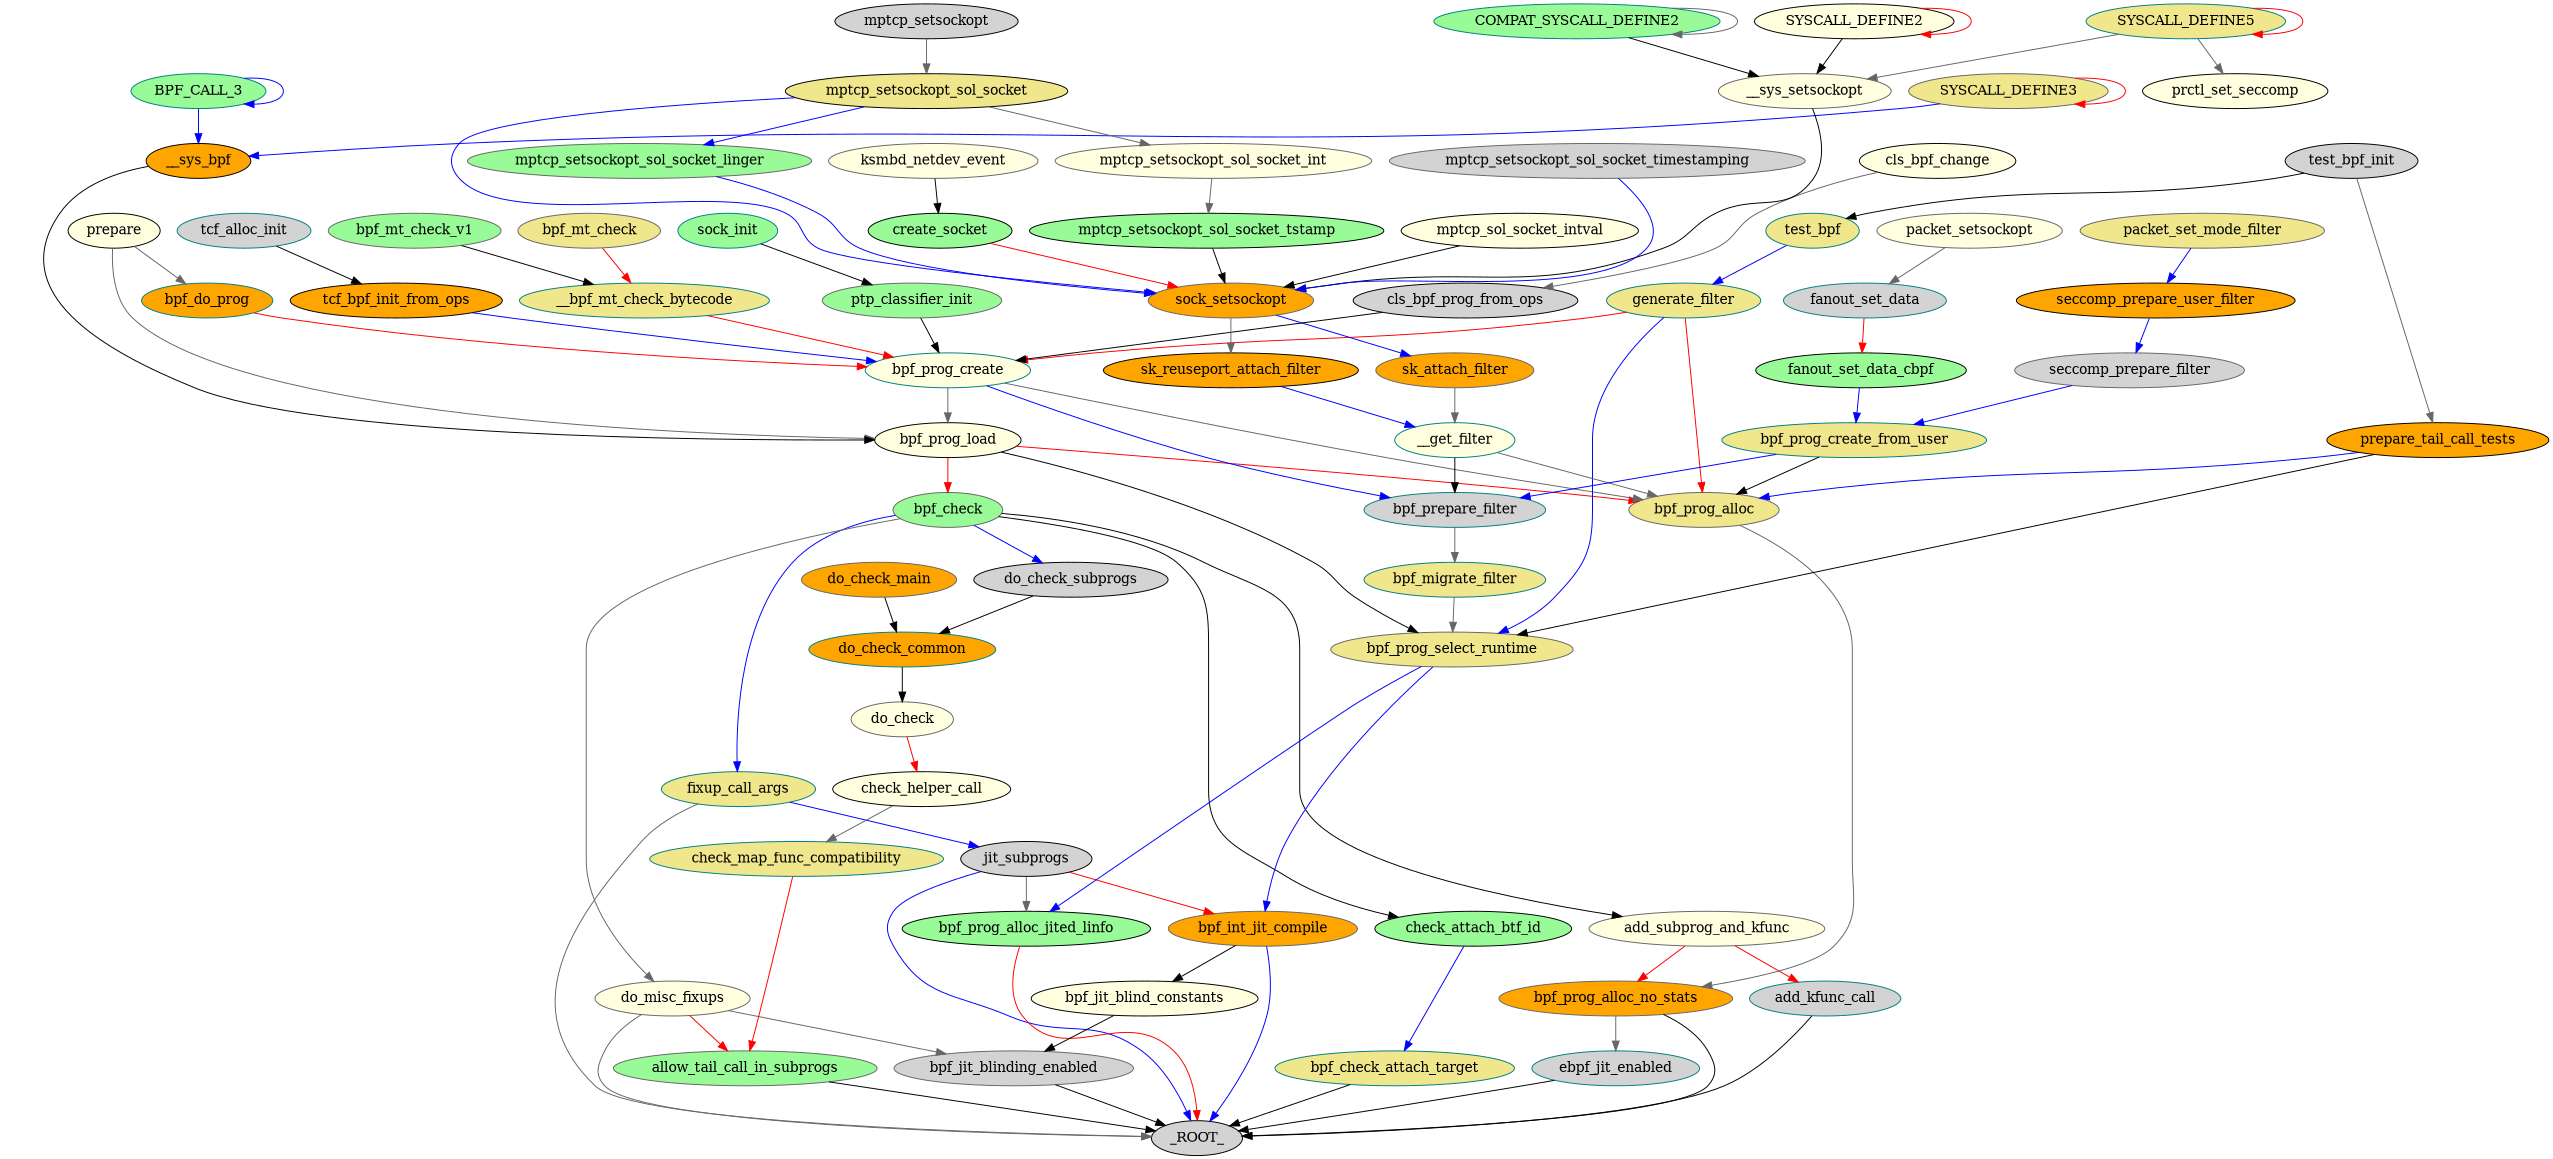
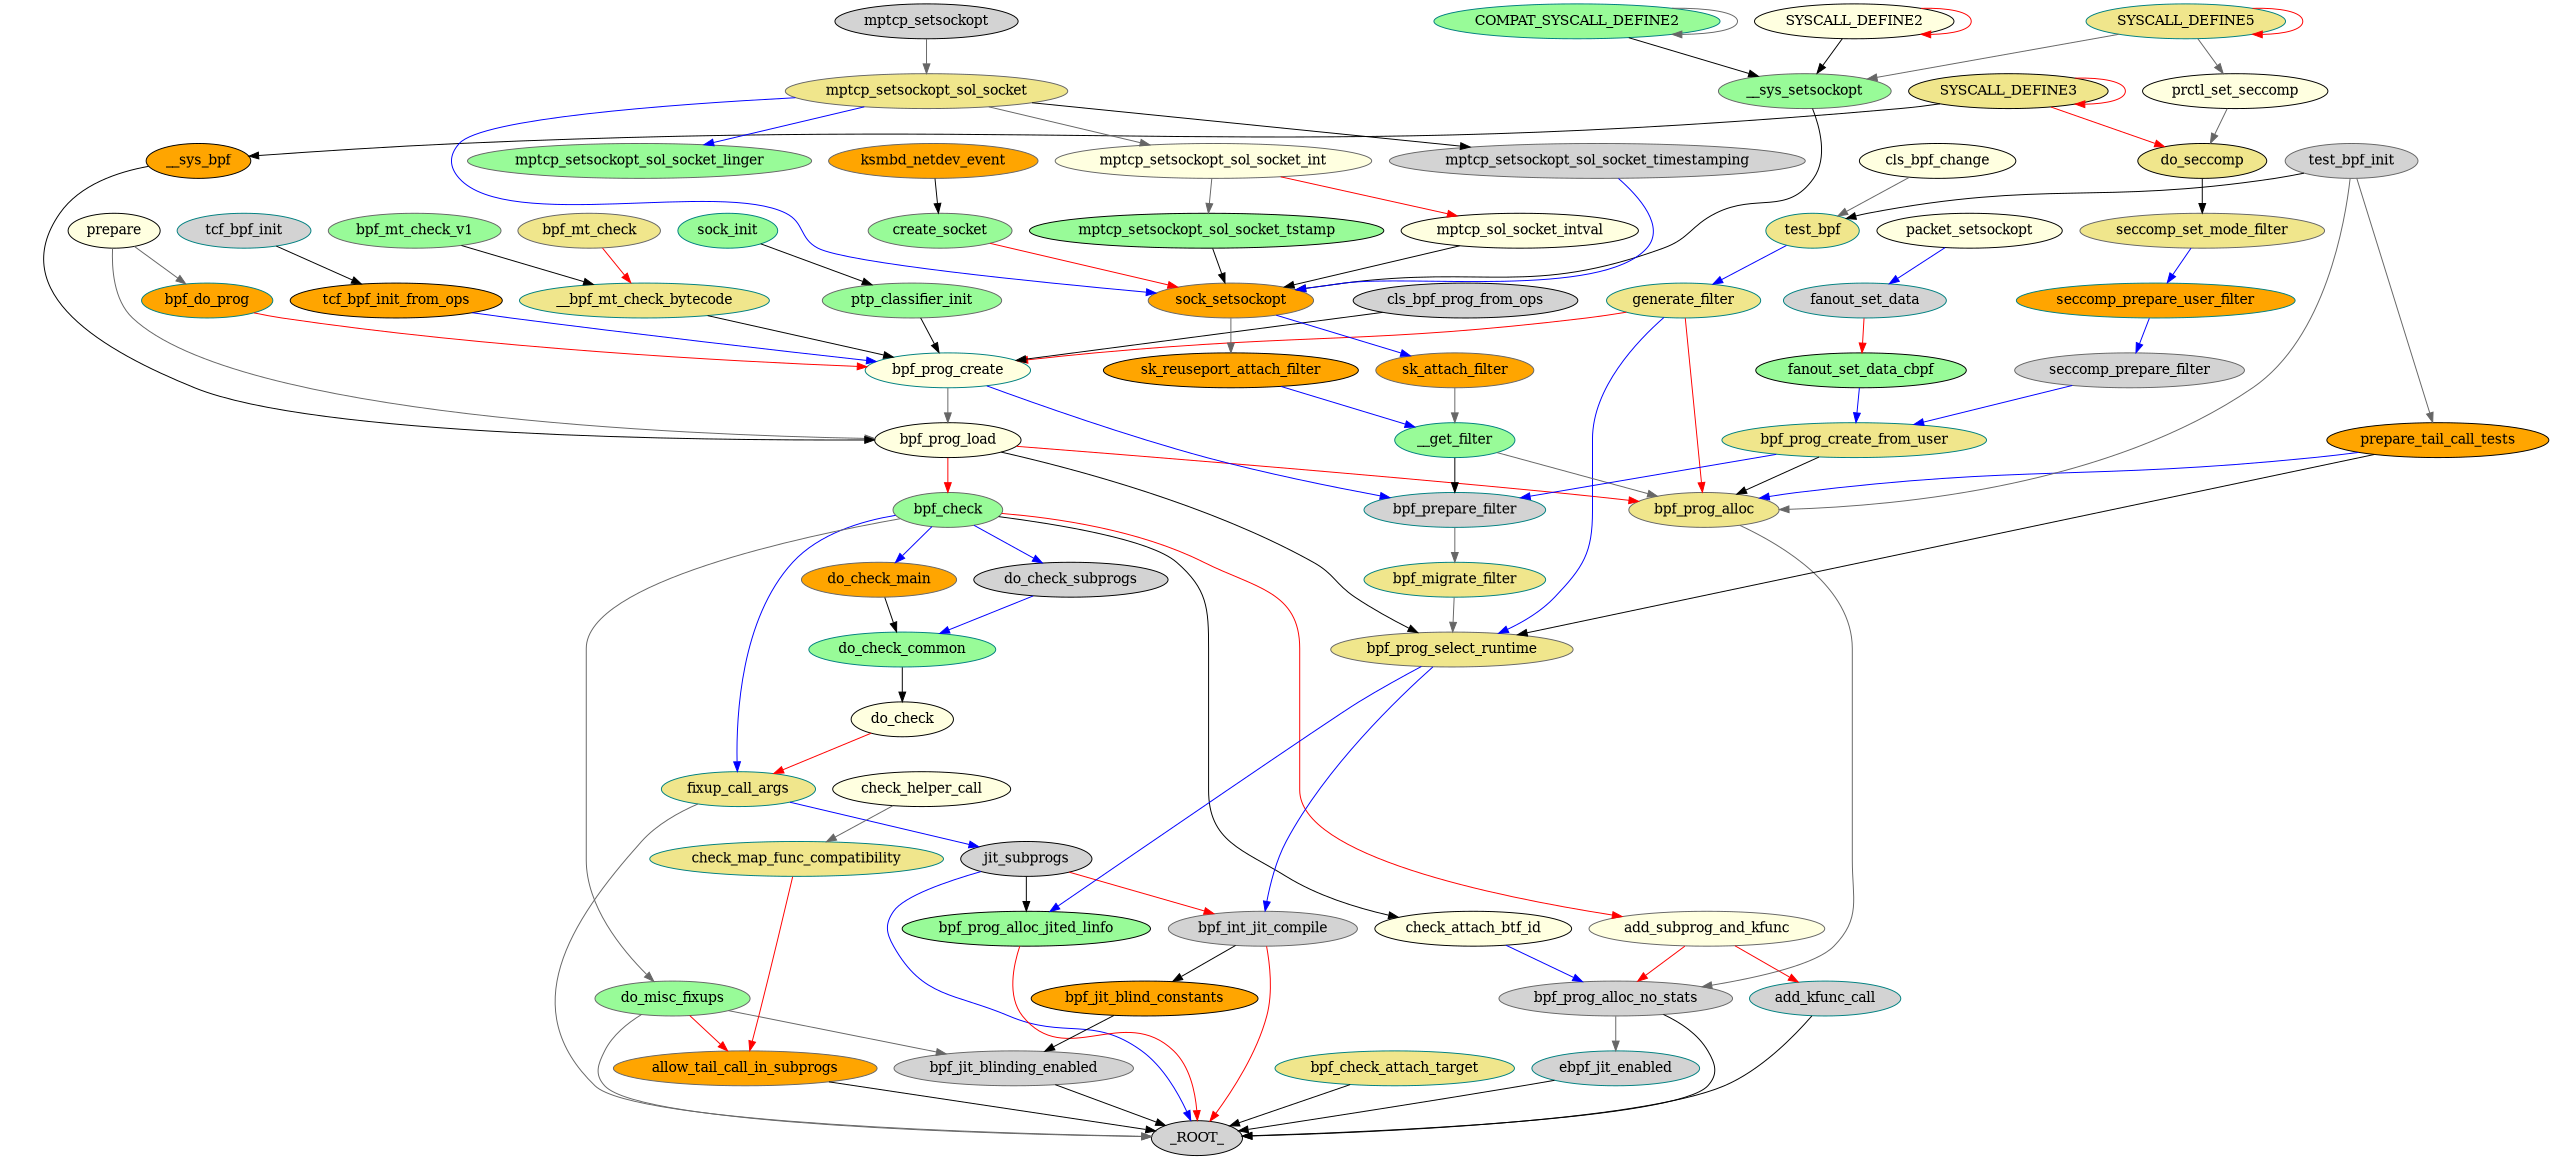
  digraph {
    node [color=gray40 fillcolor=khaki style=filled]
    edge [color=black]
    fixup_call_args [color=teal]
    _ROOT_ [color=black fillcolor=lightgrey]
    jit_subprogs [color=black fillcolor=lightgrey]
    bpf_prog_alloc_jited_linfo [color=black fillcolor=palegreen]
-   bpf_int_jit_compile [fillcolor=orange]
+   bpf_int_jit_compile [fillcolor=lightgrey]
    bpf_check [fillcolor=palegreen]
-   do_misc_fixups [fillcolor=lightyellow]
-   check_attach_btf_id [color=black fillcolor=palegreen]
+   do_misc_fixups [fillcolor=palegreen]
+   check_attach_btf_id [color=black fillcolor=lightyellow]
    add_subprog_and_kfunc [fillcolor=lightyellow]
    do_check_main [fillcolor=orange]
    do_check_subprogs [color=black fillcolor=lightgrey]
-   allow_tail_call_in_subprogs [fillcolor=palegreen]
+   allow_tail_call_in_subprogs [fillcolor=orange]
    bpf_jit_blinding_enabled [fillcolor=lightgrey]
    bpf_check_attach_target [color=teal]
    add_kfunc_call [color=teal fillcolor=lightgrey]
-   bpf_prog_alloc_no_stats [fillcolor=orange]
-   do_check_common [color=teal fillcolor=orange]
+   bpf_prog_alloc_no_stats [fillcolor=lightgrey]
+   do_check_common [color=teal fillcolor=palegreen]
    check_map_func_compatibility [color=teal]
-   bpf_jit_blind_constants [color=black fillcolor=lightyellow]
+   bpf_jit_blind_constants [color=black fillcolor=orange]
    ebpf_jit_enabled [color=teal fillcolor=lightgrey]
    bpf_prog_select_runtime
    bpf_prog_alloc
    bpf_prog_load [color=black fillcolor=lightyellow]
    check_helper_call [color=black fillcolor=lightyellow]
-   do_check [fillcolor=lightyellow]
+   do_check [color=black fillcolor=lightyellow]
    n26 [color=black fillcolor=lightyellow label=prepare]
    bpf_do_prog [color=teal fillcolor=orange]
    bpf_prog_create [color=teal fillcolor=lightyellow]
    bpf_prepare_filter [color=teal fillcolor=lightgrey]
    bpf_migrate_filter [color=teal]
    __sys_bpf [color=black fillcolor=orange]
    prepare_tail_call_tests [color=black fillcolor=orange]
    generate_filter [color=teal]
    test_bpf [color=teal]
-   test_bpf_init [color=black fillcolor=lightgrey]
-   __get_filter [color=teal fillcolor=lightyellow]
+   test_bpf_init [fillcolor=lightgrey]
+   __get_filter [color=teal fillcolor=palegreen]
    bpf_prog_create_from_user [color=teal]
    cls_bpf_prog_from_ops [color=black fillcolor=lightgrey]
    tcf_bpf_init_from_ops [color=black fillcolor=orange]
    __bpf_mt_check_bytecode [color=teal]
    ptp_classifier_init [fillcolor=palegreen]
    fanout_set_data_cbpf [color=black fillcolor=palegreen]
    seccomp_prepare_filter [fillcolor=lightgrey]
    sk_reuseport_attach_filter [color=black fillcolor=orange]
    sk_attach_filter [fillcolor=orange]
-   BPF_CALL_3 [color=teal fillcolor=palegreen]
-   SYSCALL_DEFINE3
-   seccomp_set_mode_filter [label=packet_set_mode_filter]
+   SYSCALL_DEFINE3 [color=black]
+   do_seccomp [color=black]
+   seccomp_set_mode_filter
    sock_init [color=teal fillcolor=palegreen]
    bpf_mt_check_v1 [fillcolor=palegreen]
    bpf_mt_check
-   tcf_bpf_init [color=teal fillcolor=lightgrey label=tcf_alloc_init]
+   tcf_bpf_init [color=teal fillcolor=lightgrey]
    cls_bpf_change [color=black fillcolor=lightyellow]
-   seccomp_prepare_user_filter [color=black fillcolor=orange]
+   seccomp_prepare_user_filter [color=teal fillcolor=orange]
    prctl_set_seccomp [color=black fillcolor=lightyellow]
    SYSCALL_DEFINE5 [color=teal]
-   __sys_setsockopt [fillcolor=lightyellow]
+   __sys_setsockopt [fillcolor=palegreen]
    sock_setsockopt [fillcolor=orange]
    fanout_set_data [color=teal fillcolor=lightgrey]
-   packet_setsockopt [fillcolor=lightyellow]
+   packet_setsockopt [color=black fillcolor=lightyellow]
    mptcp_setsockopt_sol_socket_linger [fillcolor=palegreen]
-   mptcp_setsockopt_sol_socket [color=black]
+   mptcp_setsockopt_sol_socket
    mptcp_setsockopt_sol_socket_timestamping [fillcolor=lightgrey]
    mptcp_setsockopt_sol_socket_int [fillcolor=lightyellow]
    mptcp_setsockopt_sol_socket_tstamp [color=black fillcolor=palegreen]
    mptcp_sol_socket_intval [color=black fillcolor=lightyellow]
-   create_socket [color=black fillcolor=palegreen]
-   ksmbd_netdev_event [fillcolor=lightyellow]
+   create_socket [fillcolor=palegreen]
+   ksmbd_netdev_event [fillcolor=orange]
    mptcp_setsockopt [color=black fillcolor=lightgrey]
    SYSCALL_DEFINE2 [color=black fillcolor=lightyellow]
    COMPAT_SYSCALL_DEFINE2 [color=teal fillcolor=palegreen]
    fixup_call_args -> _ROOT_ [color=gray40]
    fixup_call_args -> jit_subprogs [color=blue]
    jit_subprogs -> _ROOT_ [color=blue]
-   jit_subprogs -> bpf_prog_alloc_jited_linfo [color=gray40]
+   jit_subprogs -> bpf_prog_alloc_jited_linfo
    jit_subprogs -> bpf_int_jit_compile [color=red]
    bpf_prog_alloc_jited_linfo -> _ROOT_ [color=red]
-   bpf_int_jit_compile -> _ROOT_ [color=blue]
+   bpf_int_jit_compile -> _ROOT_ [color=red]
    bpf_int_jit_compile -> bpf_jit_blind_constants
    bpf_check -> fixup_call_args [color=blue]
    bpf_check -> do_misc_fixups [color=gray40]
    bpf_check -> check_attach_btf_id
-   bpf_check -> add_subprog_and_kfunc
+   bpf_check -> add_subprog_and_kfunc [color=red]
+   bpf_check -> do_check_main [color=blue]
    bpf_check -> do_check_subprogs [color=blue]
    do_misc_fixups -> _ROOT_ [color=gray40]
    do_misc_fixups -> allow_tail_call_in_subprogs [color=red]
    do_misc_fixups -> bpf_jit_blinding_enabled [color=gray40]
-   check_attach_btf_id -> bpf_check_attach_target [color=blue]
+   check_attach_btf_id -> bpf_prog_alloc_no_stats [color=blue]
    add_subprog_and_kfunc -> add_kfunc_call [color=red]
    add_subprog_and_kfunc -> bpf_prog_alloc_no_stats [color=red]
    do_check_main -> do_check_common
-   do_check_subprogs -> do_check_common
+   do_check_subprogs -> do_check_common [color=blue]
    allow_tail_call_in_subprogs -> _ROOT_
    bpf_jit_blinding_enabled -> _ROOT_
    bpf_check_attach_target -> _ROOT_
    add_kfunc_call -> _ROOT_
    bpf_prog_alloc_no_stats -> _ROOT_
    bpf_prog_alloc_no_stats -> ebpf_jit_enabled [color=gray40]
    do_check_common -> do_check
    check_map_func_compatibility -> allow_tail_call_in_subprogs [color=red]
    bpf_jit_blind_constants -> bpf_jit_blinding_enabled
    ebpf_jit_enabled -> _ROOT_
    bpf_prog_select_runtime -> bpf_prog_alloc_jited_linfo [color=blue]
    bpf_prog_select_runtime -> bpf_int_jit_compile [color=blue]
    bpf_prog_alloc -> bpf_prog_alloc_no_stats [color=gray40]
    bpf_prog_load -> bpf_check [color=red]
    bpf_prog_load -> bpf_prog_select_runtime
    bpf_prog_load -> bpf_prog_alloc [color=red]
    check_helper_call -> check_map_func_compatibility [color=gray40]
-   do_check -> check_helper_call [color=red]
+   do_check -> fixup_call_args [color=red]
    n26 -> bpf_prog_load [color=gray40]
    n26 -> bpf_do_prog [color=gray40]
    bpf_do_prog -> bpf_prog_create [color=red]
-   bpf_prog_create -> bpf_prog_alloc [color=gray40]
+   test_bpf_init -> bpf_prog_alloc [color=gray40]
    bpf_prog_create -> bpf_prog_load [color=gray40]
    bpf_prog_create -> bpf_prepare_filter [color=blue]
    bpf_prepare_filter -> bpf_migrate_filter [color=gray40]
    bpf_migrate_filter -> bpf_prog_select_runtime [color=gray40]
    __sys_bpf -> bpf_prog_load
    prepare_tail_call_tests -> bpf_prog_select_runtime
    prepare_tail_call_tests -> bpf_prog_alloc [color=blue]
    generate_filter -> bpf_prog_select_runtime [color=blue]
    generate_filter -> bpf_prog_alloc [color=red]
    generate_filter -> bpf_prog_create [color=red]
    test_bpf -> generate_filter [color=blue]
    test_bpf_init -> prepare_tail_call_tests [color=gray40]
    test_bpf_init -> test_bpf
    __get_filter -> bpf_prog_alloc [color=gray40]
    __get_filter -> bpf_prepare_filter
    bpf_prog_create_from_user -> bpf_prog_alloc
    bpf_prog_create_from_user -> bpf_prepare_filter [color=blue]
    cls_bpf_prog_from_ops -> bpf_prog_create
    tcf_bpf_init_from_ops -> bpf_prog_create [color=blue]
-   __bpf_mt_check_bytecode -> bpf_prog_create [color=red]
+   __bpf_mt_check_bytecode -> bpf_prog_create
    ptp_classifier_init -> bpf_prog_create
    fanout_set_data_cbpf -> bpf_prog_create_from_user [color=blue]
    seccomp_prepare_filter -> bpf_prog_create_from_user [color=blue]
    sk_reuseport_attach_filter -> __get_filter [color=blue]
    sk_attach_filter -> __get_filter [color=gray40]
-   BPF_CALL_3 -> __sys_bpf [color=blue]
-   BPF_CALL_3 -> BPF_CALL_3 [color=blue]
-   SYSCALL_DEFINE3 -> __sys_bpf [color=blue]
+   SYSCALL_DEFINE3 -> __sys_bpf
    SYSCALL_DEFINE3 -> SYSCALL_DEFINE3 [color=red]
+   SYSCALL_DEFINE3 -> do_seccomp [color=red]
+   do_seccomp -> seccomp_set_mode_filter
    seccomp_set_mode_filter -> seccomp_prepare_user_filter [color=blue]
    sock_init -> ptp_classifier_init
    bpf_mt_check_v1 -> __bpf_mt_check_bytecode
    bpf_mt_check -> __bpf_mt_check_bytecode [color=red]
    tcf_bpf_init -> tcf_bpf_init_from_ops
-   cls_bpf_change -> cls_bpf_prog_from_ops [color=gray40]
+   cls_bpf_change -> test_bpf [color=gray40]
    seccomp_prepare_user_filter -> seccomp_prepare_filter [color=blue]
+   prctl_set_seccomp -> do_seccomp [color=gray40]
    SYSCALL_DEFINE5 -> prctl_set_seccomp [color=gray40]
    SYSCALL_DEFINE5 -> SYSCALL_DEFINE5 [color=red]
    SYSCALL_DEFINE5 -> __sys_setsockopt [color=gray40]
    __sys_setsockopt -> sock_setsockopt
    sock_setsockopt -> sk_reuseport_attach_filter [color=gray40]
    sock_setsockopt -> sk_attach_filter [color=blue]
    fanout_set_data -> fanout_set_data_cbpf [color=red]
-   packet_setsockopt -> fanout_set_data [color=gray40]
-   mptcp_setsockopt_sol_socket_linger -> sock_setsockopt [color=blue]
+   packet_setsockopt -> fanout_set_data [color=blue]
    mptcp_setsockopt_sol_socket -> sock_setsockopt [color=blue]
    mptcp_setsockopt_sol_socket -> mptcp_setsockopt_sol_socket_linger [color=blue]
+   mptcp_setsockopt_sol_socket -> mptcp_setsockopt_sol_socket_timestamping
    mptcp_setsockopt_sol_socket -> mptcp_setsockopt_sol_socket_int [color=gray40]
    mptcp_setsockopt_sol_socket_timestamping -> sock_setsockopt [color=blue]
    mptcp_setsockopt_sol_socket_int -> mptcp_setsockopt_sol_socket_tstamp [color=gray40]
+   mptcp_setsockopt_sol_socket_int -> mptcp_sol_socket_intval [color=red]
    mptcp_setsockopt_sol_socket_tstamp -> sock_setsockopt
    mptcp_sol_socket_intval -> sock_setsockopt
    create_socket -> sock_setsockopt [color=red]
    ksmbd_netdev_event -> create_socket
    mptcp_setsockopt -> mptcp_setsockopt_sol_socket [color=gray40]
    SYSCALL_DEFINE2 -> __sys_setsockopt
    SYSCALL_DEFINE2 -> SYSCALL_DEFINE2 [color=red]
    COMPAT_SYSCALL_DEFINE2 -> __sys_setsockopt
    COMPAT_SYSCALL_DEFINE2 -> COMPAT_SYSCALL_DEFINE2 [color=gray40]
  }
